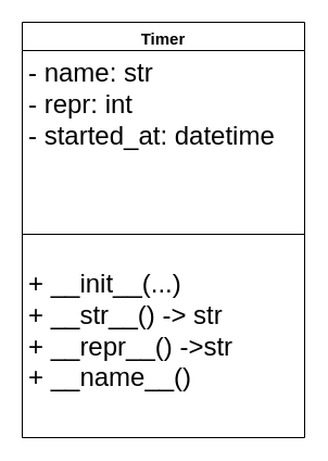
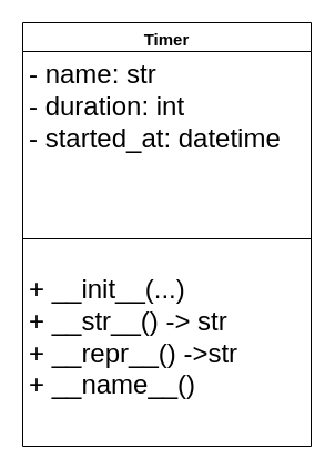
  <mxCell id="0" />
  <mxCell id="1" parent="0" />
  <mxCell id="2" value="&lt;font style=&quot;font-size: 15px;&quot;&gt;Timer&lt;/font&gt;" style="swimlane;fontStyle=1;align=center;verticalAlign=top;childLayout=stackLayout;horizontal=1;startSize=26;horizontalStack=0;resizeParent=1;resizeParentMax=0;resizeLast=0;collapsible=1;marginBottom=0;whiteSpace=wrap;html=1;" vertex="1" parent="1"><mxGeometry x="20" y="20" width="260" height="382" as="geometry" /></mxCell>
- <mxCell id="3" value="&lt;font style=&quot;font-size: 24px;&quot;&gt;- name: str&lt;/font&gt;&lt;div&gt;&lt;font style=&quot;font-size: 24px;&quot;&gt;- repr: int&lt;/font&gt;&lt;/div&gt;&lt;div&gt;&lt;span style=&quot;font-size: 24px;&quot;&gt;- started_at: datetime&lt;/span&gt;&lt;/div&gt;" style="text;strokeColor=none;fillColor=none;align=left;verticalAlign=top;spacingLeft=4;spacingRight=4;overflow=hidden;rotatable=0;points=[[0,0.5],[1,0.5]];portConstraint=eastwest;whiteSpace=wrap;html=1;" vertex="1" parent="2"><mxGeometry y="26" width="260" height="144" as="geometry" /></mxCell>
+ <mxCell id="3" value="&lt;font style=&quot;font-size: 24px;&quot;&gt;- name: str&lt;/font&gt;&lt;div&gt;&lt;font style=&quot;font-size: 24px;&quot;&gt;- duration: int&lt;/font&gt;&lt;/div&gt;&lt;div&gt;&lt;span style=&quot;font-size: 24px;&quot;&gt;- started_at: datetime&lt;/span&gt;&lt;/div&gt;" style="text;strokeColor=none;fillColor=none;align=left;verticalAlign=top;spacingLeft=4;spacingRight=4;overflow=hidden;rotatable=0;points=[[0,0.5],[1,0.5]];portConstraint=eastwest;whiteSpace=wrap;html=1;" vertex="1" parent="2"><mxGeometry y="26" width="260" height="144" as="geometry" /></mxCell>
  <mxCell id="4" value="" style="line;strokeWidth=1;fillColor=none;align=left;verticalAlign=middle;spacingTop=-1;spacingLeft=3;spacingRight=3;rotatable=0;labelPosition=right;points=[];portConstraint=eastwest;strokeColor=inherit;" vertex="1" parent="2"><mxGeometry y="170" width="260" height="50" as="geometry" /></mxCell>
  <mxCell id="5" value="&lt;font style=&quot;font-size: 24px;&quot;&gt;+ __init__(...)&lt;/font&gt;&lt;div&gt;&lt;font style=&quot;font-size: 24px;&quot;&gt;+ __str__() -&amp;gt; str&lt;/font&gt;&lt;/div&gt;&lt;div&gt;&lt;font style=&quot;font-size: 24px;&quot;&gt;+ __repr__() -&amp;gt;str&lt;/font&gt;&lt;/div&gt;&lt;div&gt;&lt;font style=&quot;font-size: 24px;&quot;&gt;+ __name__()&lt;/font&gt;&lt;/div&gt;&lt;div&gt;&lt;font style=&quot;font-size: 24px;&quot;&gt;&lt;br&gt;&lt;/font&gt;&lt;/div&gt;" style="text;strokeColor=none;fillColor=none;align=left;verticalAlign=top;spacingLeft=4;spacingRight=4;overflow=hidden;rotatable=0;points=[[0,0.5],[1,0.5]];portConstraint=eastwest;whiteSpace=wrap;html=1;" vertex="1" parent="2"><mxGeometry y="220" width="260" height="162" as="geometry" /></mxCell>
